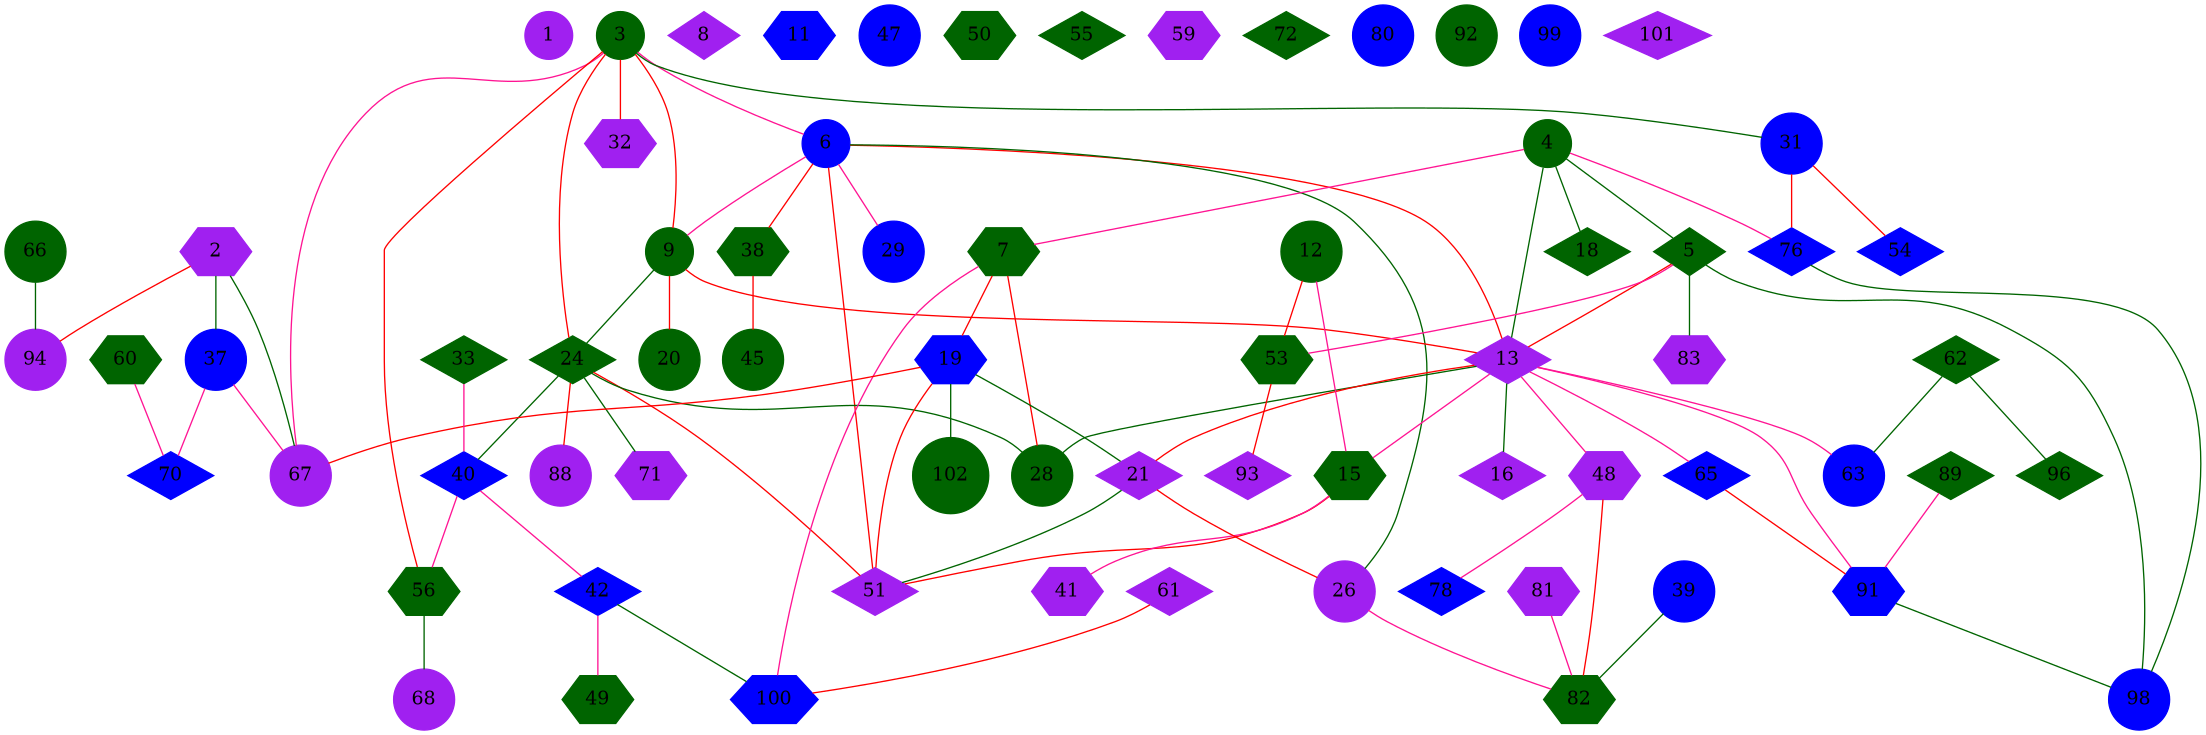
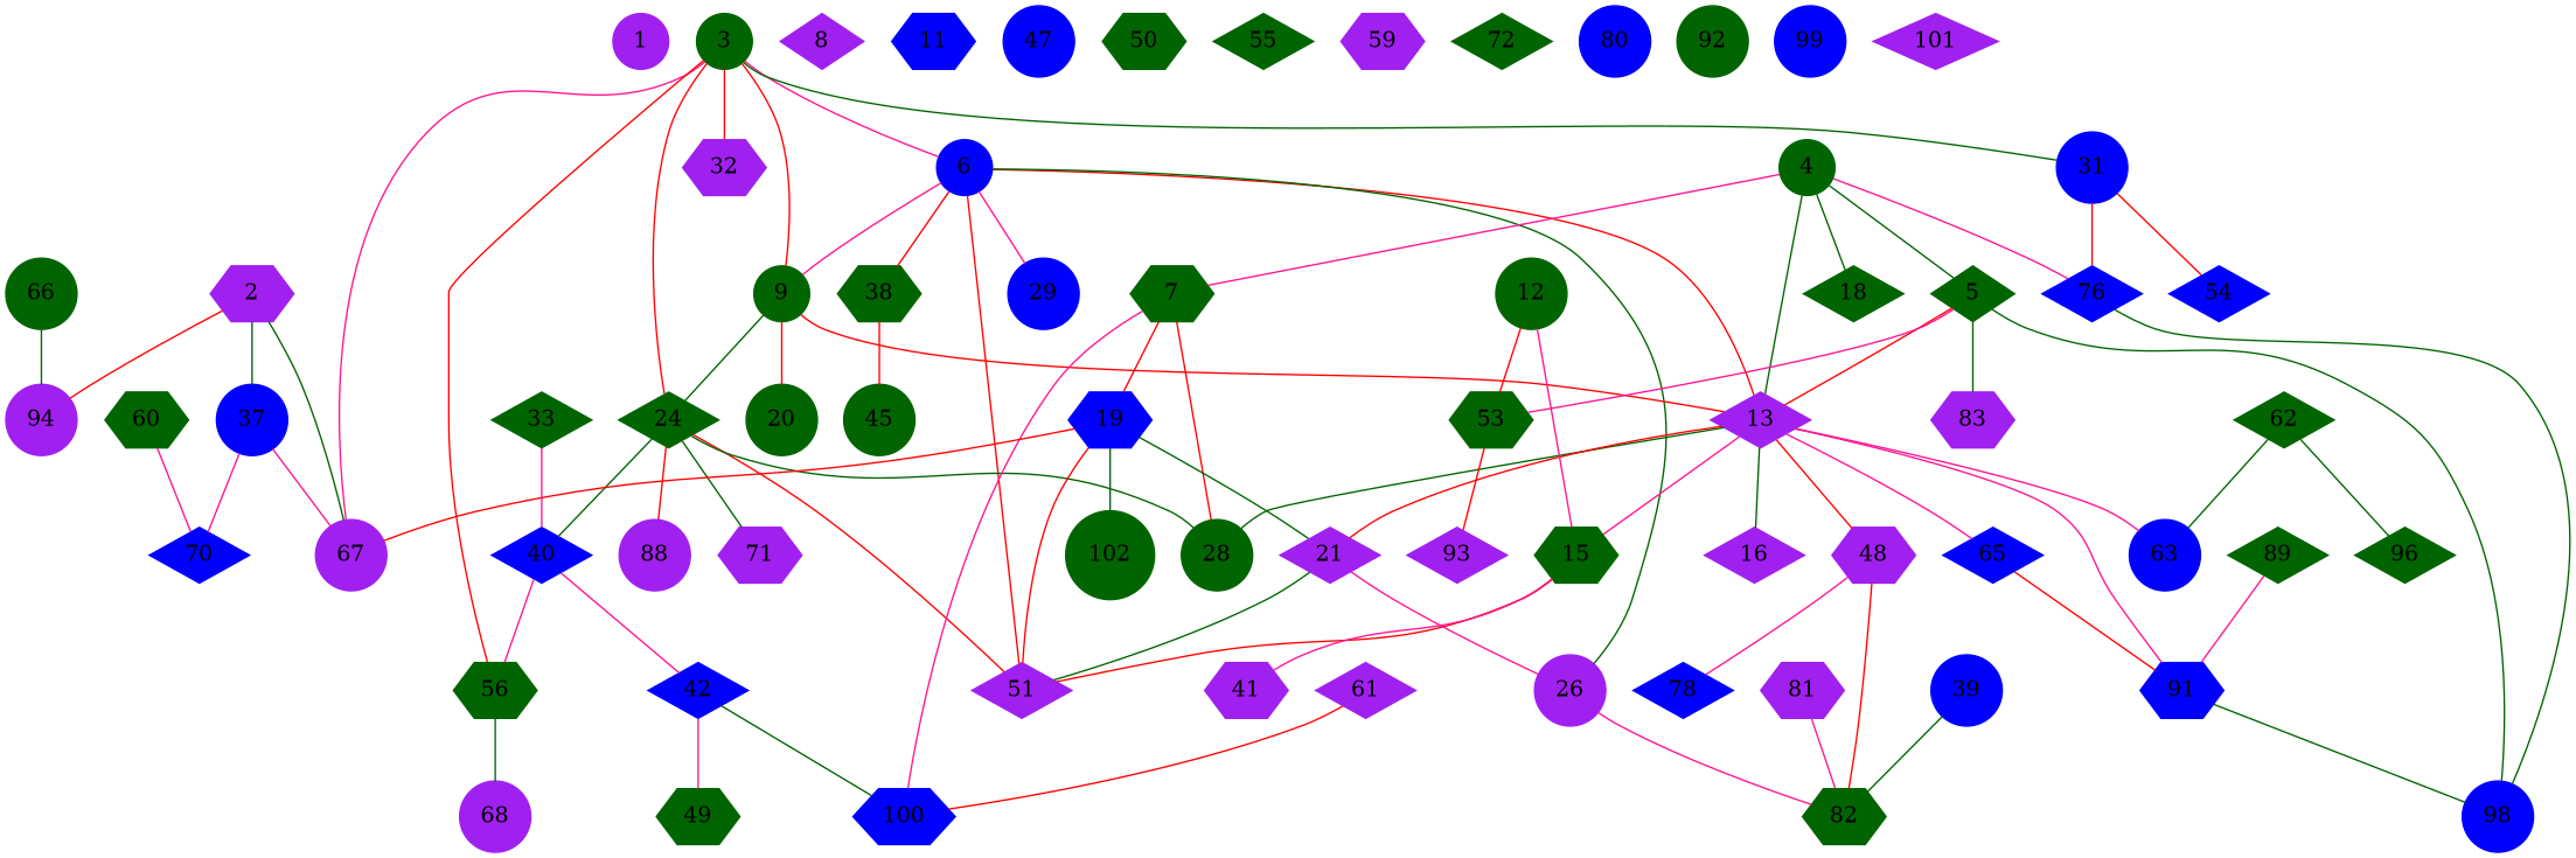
  graph {
    node [color=darkgreen shape=circle style=filled]
    edge [color=red]
    1 [color=purple]
    2 [color=purple shape=hexagon super="+34+75"]
    37 [color=blue]
    67 [color=purple]
    94 [color=purple]
    70 [color=blue shape=diamond]
    3 [super="+36+46+58"]
    6 [color=blue super="+14+79"]
    9 [super="+74+95"]
    24 [shape=diamond super="+25+57+73"]
    31 [color=blue]
    32 [color=purple shape=hexagon]
    56 [shape=hexagon]
    13 [color=purple shape=diamond super="+17+23+43+87"]
    26 [color=purple super="+27"]
    29 [color=blue]
    38 [shape=hexagon]
    51 [color=purple shape=diamond]
    20
    28
    40 [color=blue shape=diamond]
    71 [color=purple shape=hexagon]
    88 [color=purple]
    76 [color=blue shape=diamond]
    54 [color=blue shape=diamond]
    68 [color=purple]
    4 [super="+97"]
    5 [shape=diamond super="+69"]
    7 [shape=hexagon super="+10+35+64"]
    18 [shape=diamond]
    53 [shape=hexagon]
    83 [color=purple shape=hexagon]
    98 [color=blue]
    19 [color=blue shape=hexagon super="+84+90"]
    100 [color=blue shape=hexagon]
    15 [shape=hexagon super="+30+77"]
    16 [color=purple shape=diamond super="+44"]
    21 [color=purple shape=diamond super="+52+85"]
    48 [color=purple shape=hexagon]
    63 [color=blue]
    65 [color=blue shape=diamond]
    91 [color=blue shape=hexagon]
    93 [color=purple shape=diamond]
    82 [shape=hexagon]
    45
    102
    8 [color=purple shape=diamond]
    11 [color=blue shape=hexagon super="+22"]
    12 [super="+86"]
    41 [color=purple shape=hexagon]
    78 [color=blue shape=diamond]
    42 [color=blue shape=diamond]
    33 [shape=diamond]
    39 [color=blue]
    49 [shape=hexagon]
    47 [color=blue]
    50 [shape=hexagon]
    55 [shape=diamond]
    59 [color=purple shape=hexagon]
    60 [shape=hexagon]
    61 [color=purple shape=diamond]
    62 [shape=diamond]
    96 [shape=diamond]
    66
    72 [shape=diamond]
    80 [color=blue]
    81 [color=purple shape=hexagon]
    89 [shape=diamond]
    92
    99 [color=blue]
    101 [color=purple shape=diamond]
    2 -- 37 [color=darkgreen]
    2 -- 67 [color=darkgreen]
    2 -- 94
    37 -- 67 [color=deeppink]
    37 -- 70 [color=deeppink]
    3 -- 67 [color=deeppink]
    3 -- 6 [color=deeppink]
    3 -- 9
    3 -- 24
    3 -- 31 [color=darkgreen]
    3 -- 32
    3 -- 56
    6 -- 9 [color=deeppink]
    6 -- 13
    6 -- 26 [color=darkgreen]
    6 -- 29 [color=deeppink]
    6 -- 38
    6 -- 51
    9 -- 24 [color=darkgreen]
    9 -- 13
    9 -- 20
    24 -- 51
    24 -- 28 [color=darkgreen]
    24 -- 40 [color=darkgreen]
    24 -- 71 [color=darkgreen]
    24 -- 88
    31 -- 76
    31 -- 54
    56 -- 68 [color=darkgreen]
    13 -- 28 [color=darkgreen]
    13 -- 15 [color=deeppink]
    13 -- 16 [color=darkgreen]
    13 -- 21
-   13 -- 48 [color=deeppink]
+   13 -- 48
    13 -- 63 [color=deeppink]
    13 -- 65 [color=deeppink]
    13 -- 91 [color=deeppink]
    26 -- 82 [color=deeppink]
    38 -- 45
    40 -- 56 [color=deeppink]
    40 -- 42 [color=deeppink]
    76 -- 98 [color=darkgreen]
    4 -- 13 [color=darkgreen weight=2]
    4 -- 76 [color=deeppink]
    4 -- 5 [color=darkgreen]
    4 -- 7 [color=deeppink]
    4 -- 18 [color=darkgreen]
    5 -- 13
    5 -- 53 [color=deeppink]
    5 -- 83 [color=darkgreen]
    5 -- 98 [color=darkgreen]
    7 -- 28
    7 -- 19
    7 -- 100 [color=deeppink]
    53 -- 93
    19 -- 67
    19 -- 51
    19 -- 21 [color=darkgreen]
    19 -- 102 [color=darkgreen]
    15 -- 51
    15 -- 41 [color=deeppink]
-   21 -- 26
+   21 -- 26 [color=deeppink]
    21 -- 51 [color=darkgreen]
    48 -- 82
    48 -- 78 [color=deeppink]
    65 -- 91
    91 -- 98 [color=darkgreen]
    12 -- 53
    12 -- 15 [color=deeppink]
    42 -- 100 [color=darkgreen]
    42 -- 49 [color=deeppink]
    33 -- 40 [color=deeppink]
    39 -- 82 [color=darkgreen]
    60 -- 70 [color=deeppink]
    61 -- 100
    62 -- 63 [color=darkgreen]
    62 -- 96 [color=darkgreen]
    66 -- 94 [color=darkgreen]
    81 -- 82 [color=deeppink]
    89 -- 91 [color=deeppink]
  }
